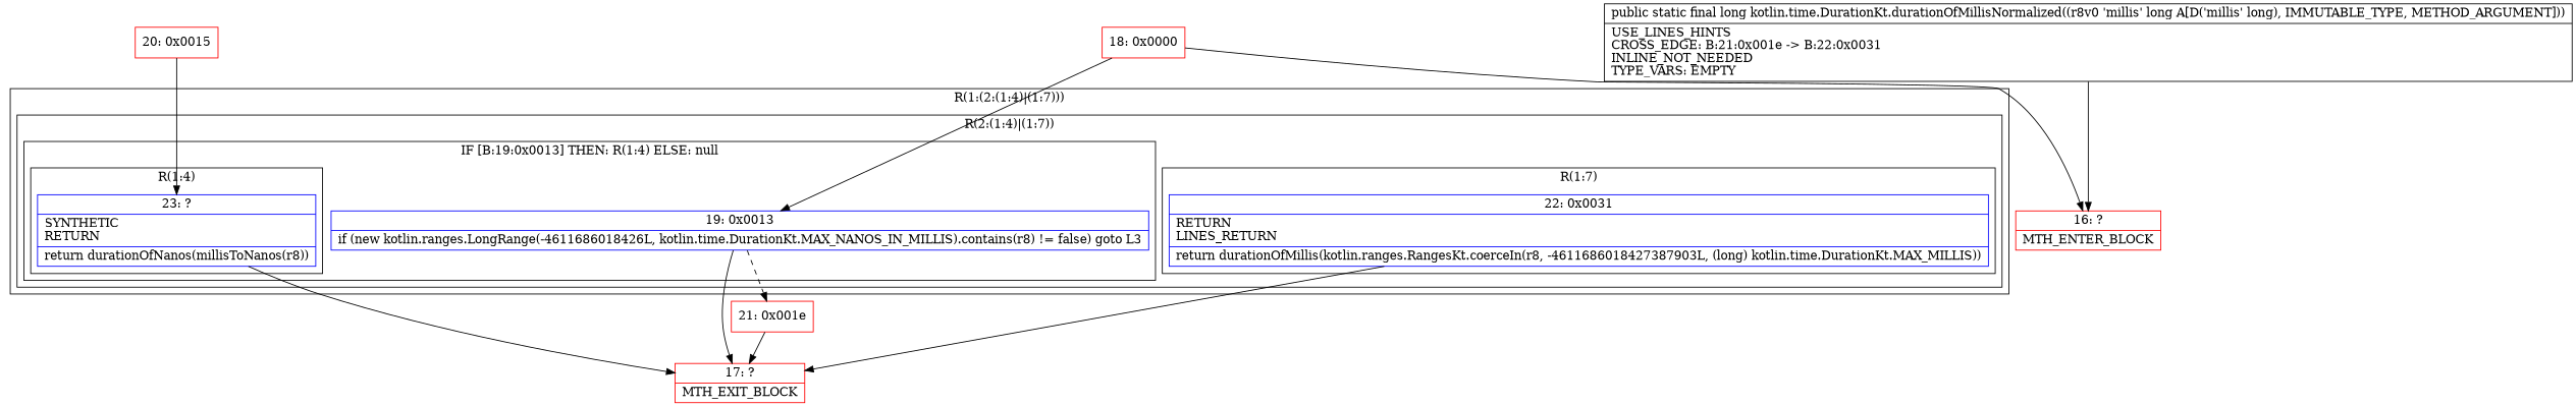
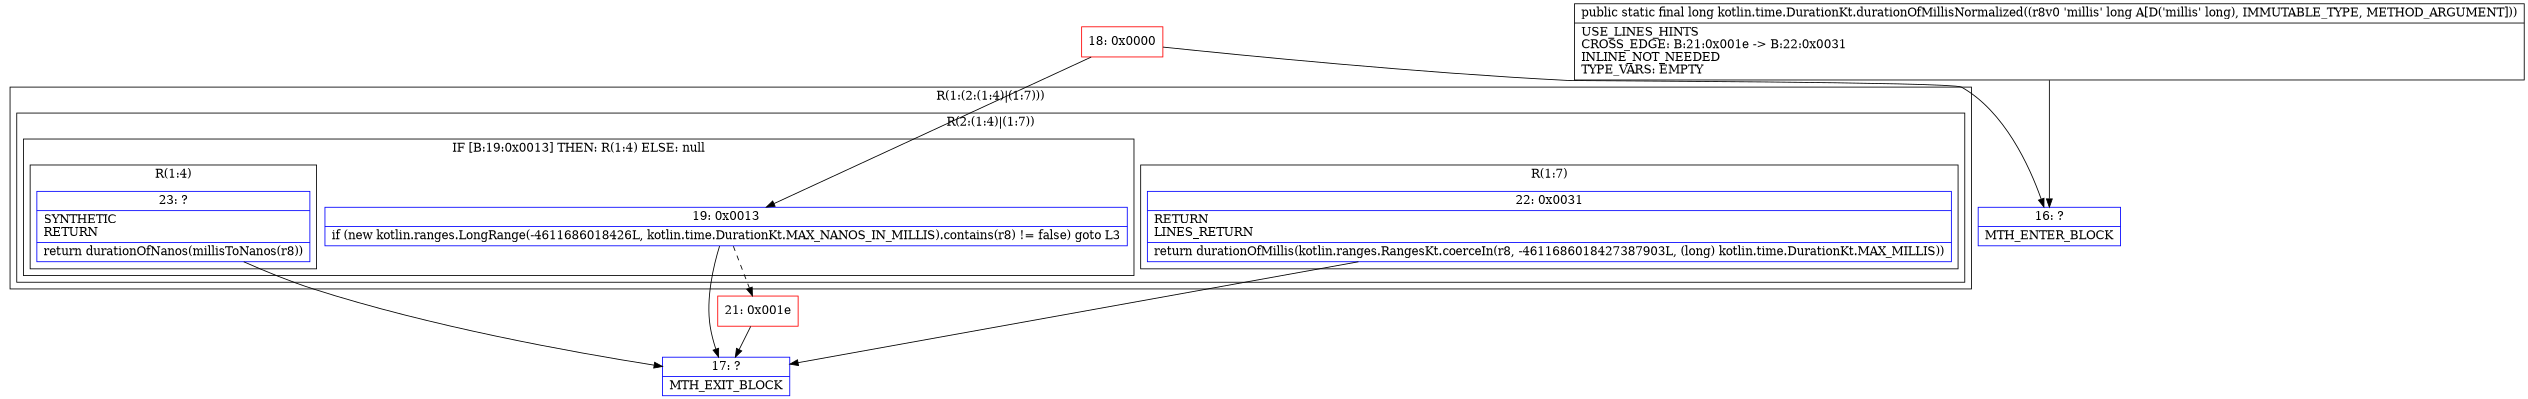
  digraph {
    node [color=red shape=record]
    n1 [color=blue label="{23\:\ ?|SYNTHETIC\lRETURN\l|return durationOfNanos(millisToNanos(r8))\l}"]
    n2 [color=blue label="{19\:\ 0x0013|if (new kotlin.ranges.LongRange(\-4611686018426L, kotlin.time.DurationKt.MAX_NANOS_IN_MILLIS).contains(r8) != false) goto L3\l}"]
    n3 [color=blue label="{22\:\ 0x0031|RETURN\lLINES_RETURN\l|return durationOfMillis(kotlin.ranges.RangesKt.coerceIn(r8, \-4611686018427387903L, (long) kotlin.time.DurationKt.MAX_MILLIS))\l}"]
-   n4 [label="{17\:\ ?|MTH_EXIT_BLOCK\l}"]
+   n4 [color=blue label="{17\:\ ?|MTH_EXIT_BLOCK\l}"]
    n5 [label="{21\:\ 0x001e}"]
-   n6 [label="{20\:\ 0x0015}"]
-   n7 [label="{16\:\ ?|MTH_ENTER_BLOCK\l}"]
+   n7 [color=blue label="{16\:\ ?|MTH_ENTER_BLOCK\l}"]
    n8 [label="{18\:\ 0x0000}"]
    n9 [label="{public static final long kotlin.time.DurationKt.durationOfMillisNormalized((r8v0 'millis' long A[D('millis' long), IMMUTABLE_TYPE, METHOD_ARGUMENT]))  | USE_LINES_HINTS\lCROSS_EDGE: B:21:0x001e \-\> B:22:0x0031\lINLINE_NOT_NEEDED\lTYPE_VARS: EMPTY\l}" color=""]
    subgraph cluster_1 {
      label="R(1:(2:(1:4)|(1:7)))"
      subgraph cluster_2 {
        label="R(2:(1:4)|(1:7))"
        subgraph cluster_3 {
          label="IF [B:19:0x0013] THEN: R(1:4) ELSE: null"
          n2
          subgraph cluster_4 {
            label="R(1:4)"
            n1
          }
        }
        subgraph cluster_5 {
          label="R(1:7)"
          n3
        }
      }
    }
    n1 -> n4
    n2 -> n4
    n2 -> n5 [style=dashed]
    n3 -> n4
    n5 -> n4
-   n6 -> n1
    n8 -> n2
    n8 -> n7
    n9 -> n7
  }
